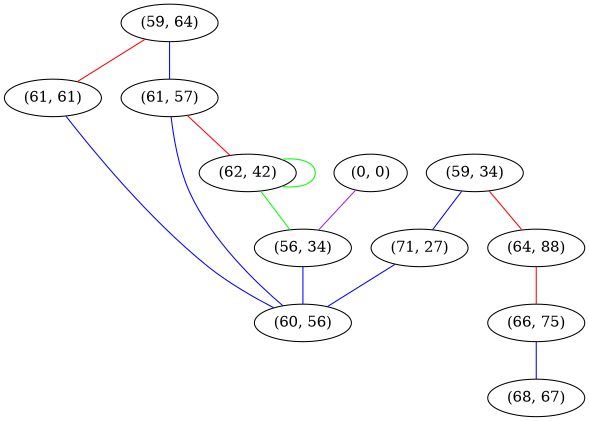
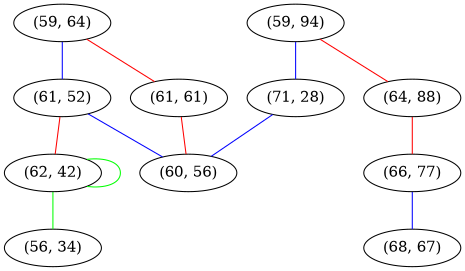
  graph {
    edge [color=blue weight=3]
    "(59, 64)"
    "(61, 61)"
-   "(61, 52)" [label="(61, 57)"]
+   "(61, 52)"
    "(60, 56)"
    "(62, 42)"
-   "(0, 0)"
    "(56, 34)"
-   "(59, 94)" [label="(59, 34)"]
+   "(59, 94)"
    "(64, 88)"
-   "(71, 28)" [label="(71, 27)"]
-   "(66, 75)"
+   "(71, 28)"
+   "(66, 75)" [label="(66, 77)"]
    "(68, 67)"
    "(59, 64)" -- "(61, 61)" [color=red weight=1]
    "(59, 64)" -- "(61, 52)"
-   "(61, 61)" -- "(60, 56)" [weight=1]
+   "(61, 61)" -- "(60, 56)" [color=red weight=1]
    "(61, 52)" -- "(60, 56)"
    "(61, 52)" -- "(62, 42)" [color=red weight=1]
    "(62, 42)" -- "(62, 42)" [color=green weight=2]
    "(62, 42)" -- "(56, 34)" [color=green weight=2]
-   "(0, 0)" -- "(56, 34)" [color=purple weight=4]
-   "(56, 34)" -- "(60, 56)"
    "(59, 94)" -- "(64, 88)" [color=red weight=1]
    "(59, 94)" -- "(71, 28)"
    "(64, 88)" -- "(66, 75)" [color=red weight=1]
    "(71, 28)" -- "(60, 56)"
    "(66, 75)" -- "(68, 67)"
  }
